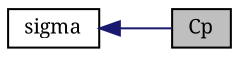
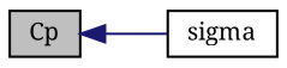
  digraph {
    rankdir=LR
    fontname="Noto Serif"
    node [color=black fontname="Noto Serif" fontsize=10 shape=record]
    n1 [fillcolor=grey75 fontcolor=black height=0.2 label=Cp style=filled width=0.4]
    n2 [height=0.2 label=sigma width=0.4]
-   n2 -> n1 [color=midnightblue dir=back fontname="Noto Serif" fontsize=10 labelfontname=FreeSans labelfontsize=10 style=solid]
+   n1 -> n2 [color=midnightblue dir=back fontname="Noto Serif" fontsize=10 labelfontname=FreeSans labelfontsize=10 style=solid]
  }
